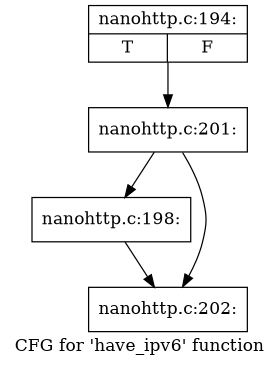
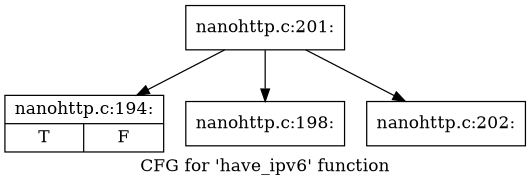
  digraph {
    label="CFG for 'have_ipv6' function"
    node [shape=record]
    n1 [label="{nanohttp.c:194:|{<s0>T|<s1>F}}"]
    n2 [label="{nanohttp.c:201:}"]
    n3 [label="{nanohttp.c:198:}"]
    n4 [label="{nanohttp.c:202:}"]
-   n1 -> n2
+   n2 -> n1
    n2 -> n3
    n2 -> n4
-   n3 -> n4
  }
